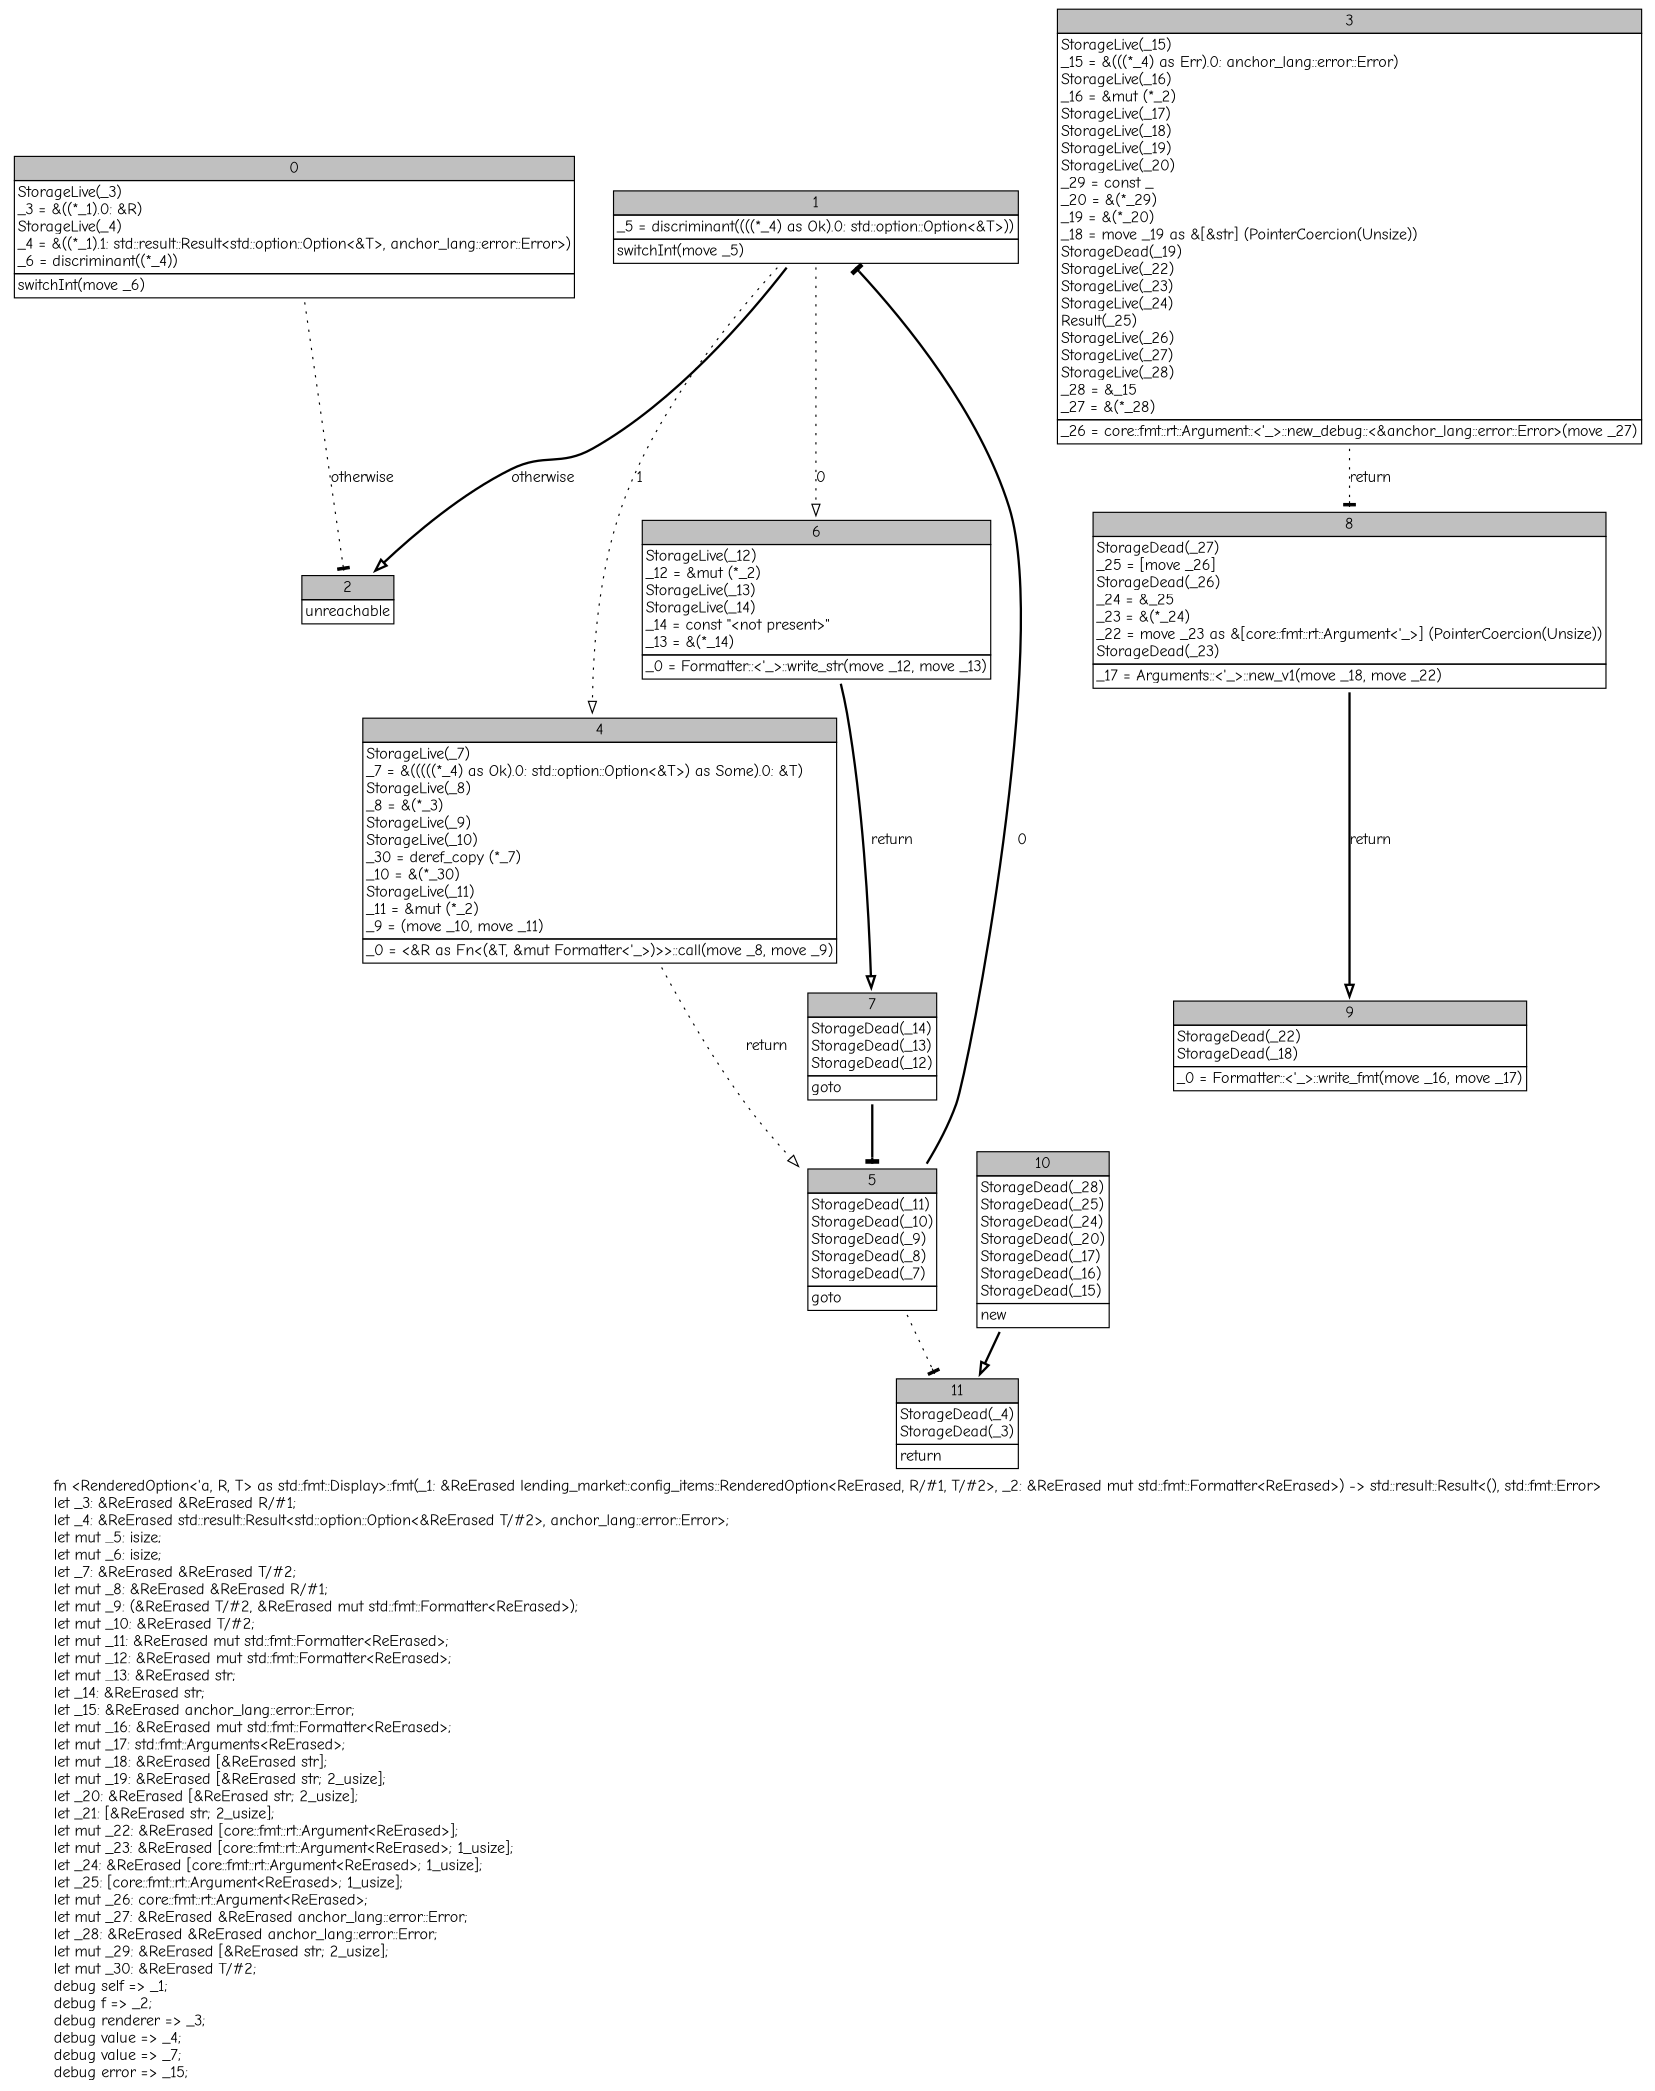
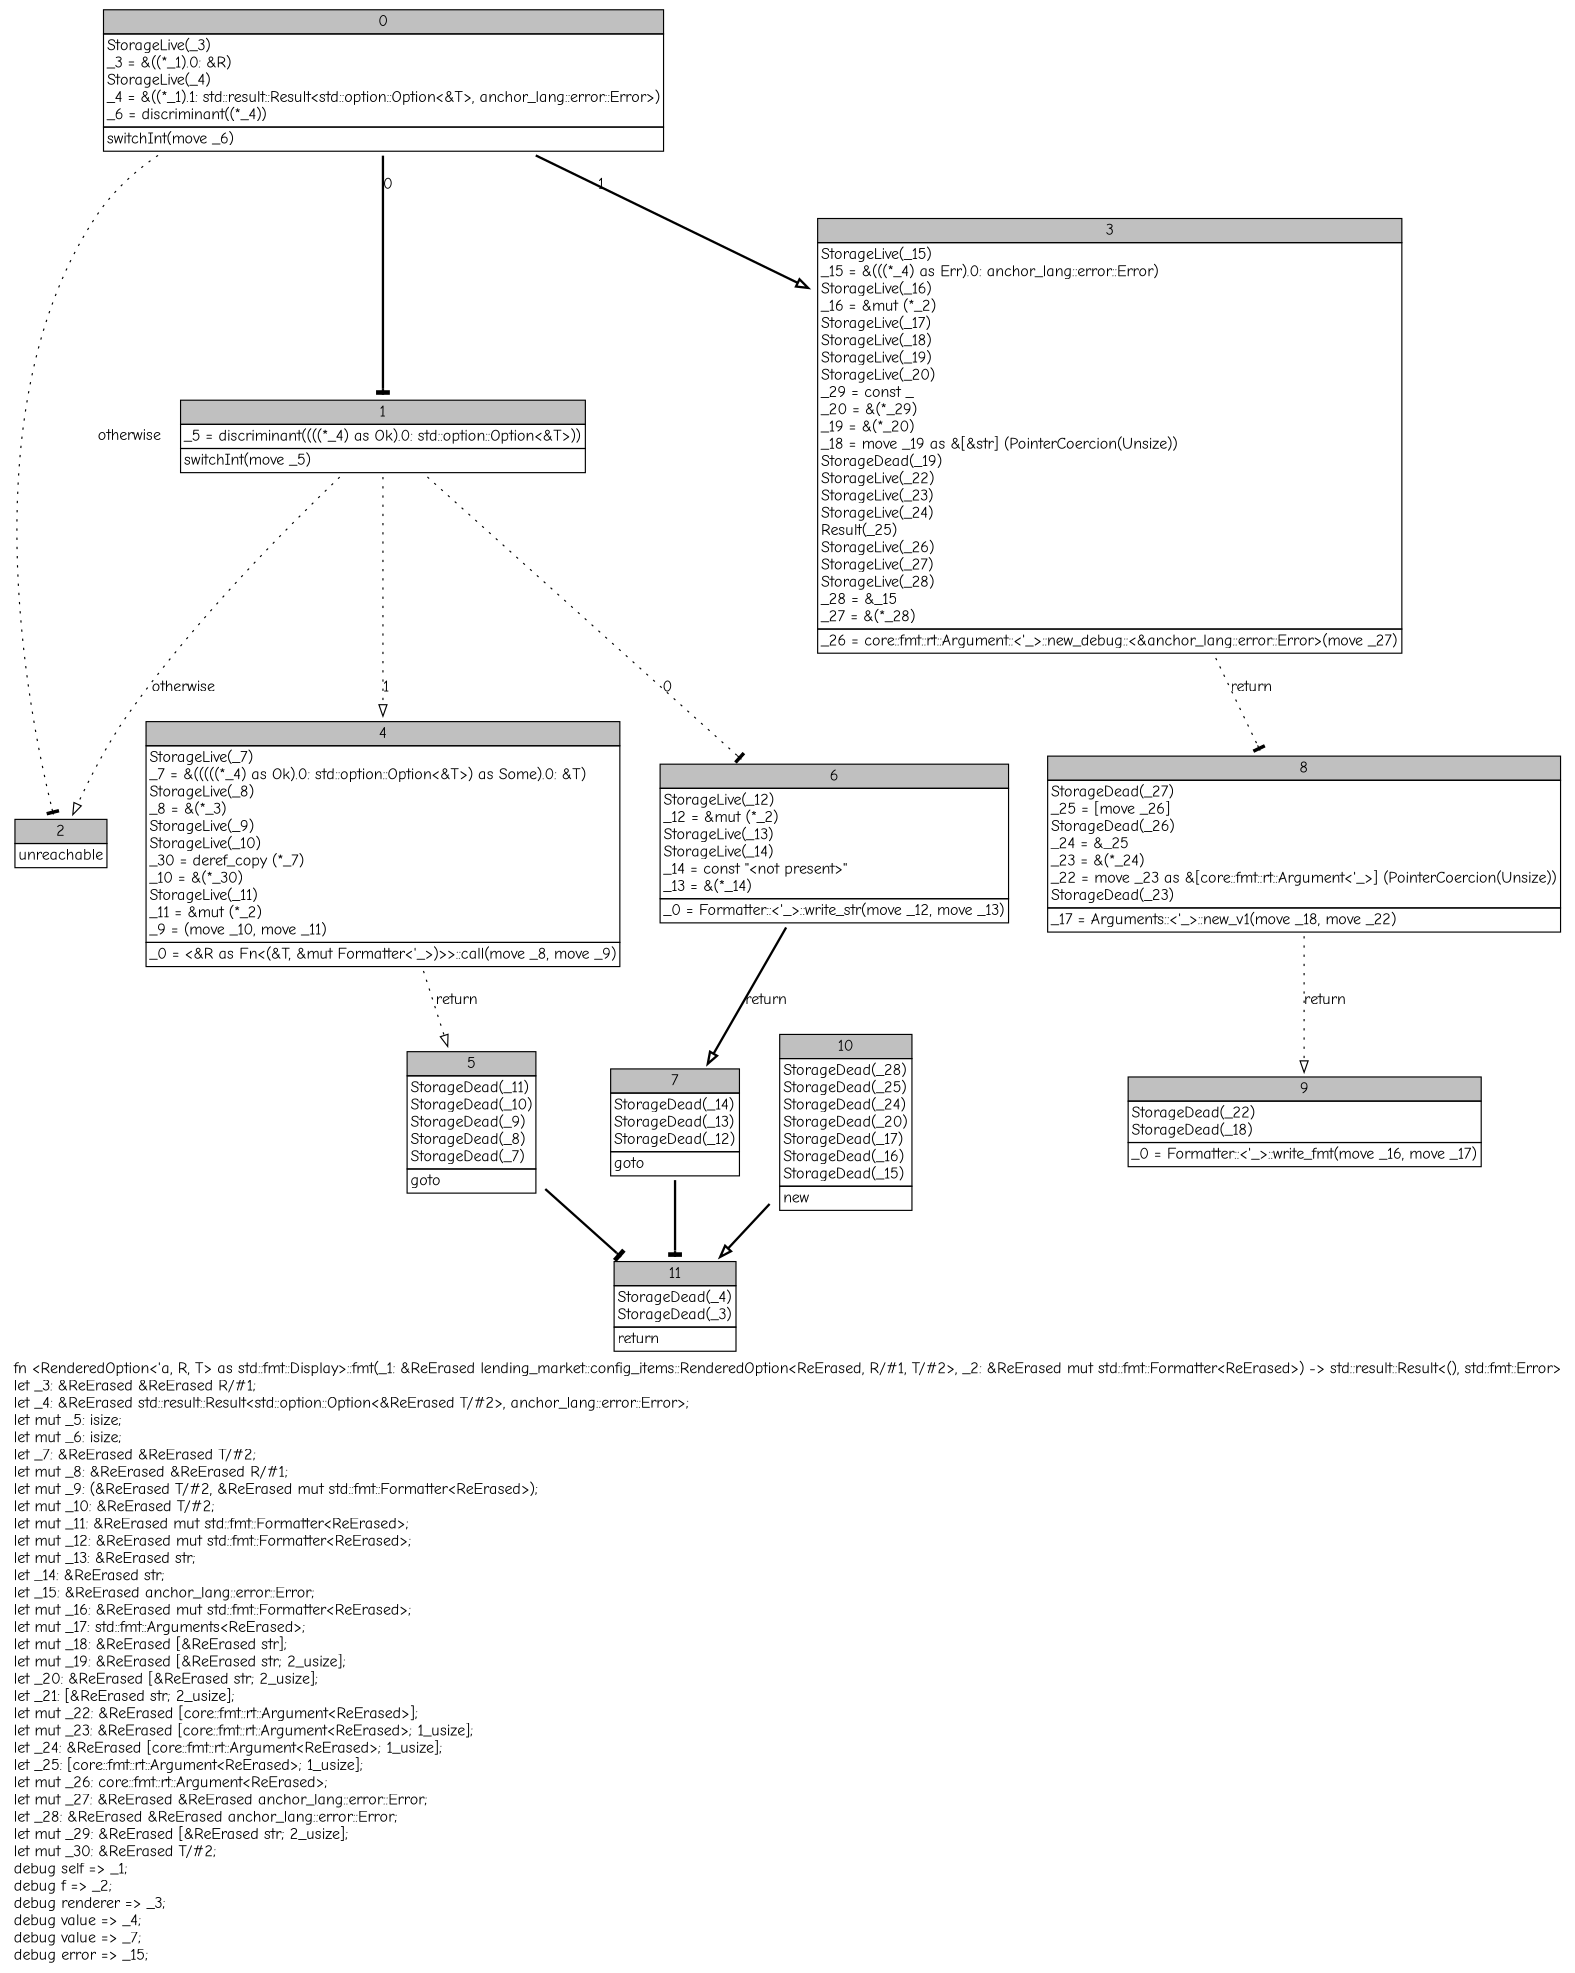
  digraph {
    fontname="Comic Neue"
    label=<fn &lt;RenderedOption&lt;'a, R, T&gt; as std::fmt::Display&gt;::fmt(_1: &amp;ReErased lending_market::config_items::RenderedOption&lt;ReErased, R/#1, T/#2&gt;, _2: &amp;ReErased mut std::fmt::Formatter&lt;ReErased&gt;) -&gt; std::result::Result&lt;(), std::fmt::Error&gt;<br align="left"/>let _3: &amp;ReErased &amp;ReErased R/#1;<br align="left"/>let _4: &amp;ReErased std::result::Result&lt;std::option::Option&lt;&amp;ReErased T/#2&gt;, anchor_lang::error::Error&gt;;<br align="left"/>let mut _5: isize;<br align="left"/>let mut _6: isize;<br align="left"/>let _7: &amp;ReErased &amp;ReErased T/#2;<br align="left"/>let mut _8: &amp;ReErased &amp;ReErased R/#1;<br align="left"/>let mut _9: (&amp;ReErased T/#2, &amp;ReErased mut std::fmt::Formatter&lt;ReErased&gt;);<br align="left"/>let mut _10: &amp;ReErased T/#2;<br align="left"/>let mut _11: &amp;ReErased mut std::fmt::Formatter&lt;ReErased&gt;;<br align="left"/>let mut _12: &amp;ReErased mut std::fmt::Formatter&lt;ReErased&gt;;<br align="left"/>let mut _13: &amp;ReErased str;<br align="left"/>let _14: &amp;ReErased str;<br align="left"/>let _15: &amp;ReErased anchor_lang::error::Error;<br align="left"/>let mut _16: &amp;ReErased mut std::fmt::Formatter&lt;ReErased&gt;;<br align="left"/>let mut _17: std::fmt::Arguments&lt;ReErased&gt;;<br align="left"/>let mut _18: &amp;ReErased [&amp;ReErased str];<br align="left"/>let mut _19: &amp;ReErased [&amp;ReErased str; 2_usize];<br align="left"/>let _20: &amp;ReErased [&amp;ReErased str; 2_usize];<br align="left"/>let _21: [&amp;ReErased str; 2_usize];<br align="left"/>let mut _22: &amp;ReErased [core::fmt::rt::Argument&lt;ReErased&gt;];<br align="left"/>let mut _23: &amp;ReErased [core::fmt::rt::Argument&lt;ReErased&gt;; 1_usize];<br align="left"/>let _24: &amp;ReErased [core::fmt::rt::Argument&lt;ReErased&gt;; 1_usize];<br align="left"/>let _25: [core::fmt::rt::Argument&lt;ReErased&gt;; 1_usize];<br align="left"/>let mut _26: core::fmt::rt::Argument&lt;ReErased&gt;;<br align="left"/>let mut _27: &amp;ReErased &amp;ReErased anchor_lang::error::Error;<br align="left"/>let _28: &amp;ReErased &amp;ReErased anchor_lang::error::Error;<br align="left"/>let mut _29: &amp;ReErased [&amp;ReErased str; 2_usize];<br align="left"/>let mut _30: &amp;ReErased T/#2;<br align="left"/>debug self =&gt; _1;<br align="left"/>debug f =&gt; _2;<br align="left"/>debug renderer =&gt; _3;<br align="left"/>debug value =&gt; _4;<br align="left"/>debug value =&gt; _7;<br align="left"/>debug error =&gt; _15;<br align="left"/>>
    node [fontname="Comic Neue" shape=none]
    edge [arrowhead=onormal fontname="Comic Neue" style=dotted]
    n1 [label=<<table border="0" cellborder="1" cellspacing="0"><tr><td bgcolor="gray" align="center" colspan="1">0</td></tr><tr><td align="left" balign="left">StorageLive(_3)<br/>_3 = &amp;((*_1).0: &amp;R)<br/>StorageLive(_4)<br/>_4 = &amp;((*_1).1: std::result::Result&lt;std::option::Option&lt;&amp;T&gt;, anchor_lang::error::Error&gt;)<br/>_6 = discriminant((*_4))<br/></td></tr><tr><td align="left">switchInt(move _6)</td></tr></table>>]
    n2 [label=<<table border="0" cellborder="1" cellspacing="0"><tr><td bgcolor="gray" align="center" colspan="1">1</td></tr><tr><td align="left" balign="left">_5 = discriminant((((*_4) as Ok).0: std::option::Option&lt;&amp;T&gt;))<br/></td></tr><tr><td align="left">switchInt(move _5)</td></tr></table>>]
    n3 [label=<<table border="0" cellborder="1" cellspacing="0"><tr><td bgcolor="gray" align="center" colspan="1">2</td></tr><tr><td align="left">unreachable</td></tr></table>>]
    n4 [label=<<table border="0" cellborder="1" cellspacing="0"><tr><td bgcolor="gray" align="center" colspan="1">3</td></tr><tr><td align="left" balign="left">StorageLive(_15)<br/>_15 = &amp;(((*_4) as Err).0: anchor_lang::error::Error)<br/>StorageLive(_16)<br/>_16 = &amp;mut (*_2)<br/>StorageLive(_17)<br/>StorageLive(_18)<br/>StorageLive(_19)<br/>StorageLive(_20)<br/>_29 = const _<br/>_20 = &amp;(*_29)<br/>_19 = &amp;(*_20)<br/>_18 = move _19 as &amp;[&amp;str] (PointerCoercion(Unsize))<br/>StorageDead(_19)<br/>StorageLive(_22)<br/>StorageLive(_23)<br/>StorageLive(_24)<br/>Result(_25)<br/>StorageLive(_26)<br/>StorageLive(_27)<br/>StorageLive(_28)<br/>_28 = &amp;_15<br/>_27 = &amp;(*_28)<br/></td></tr><tr><td align="left">_26 = core::fmt::rt::Argument::&lt;'_&gt;::new_debug::&lt;&amp;anchor_lang::error::Error&gt;(move _27)</td></tr></table>>]
    n5 [label=<<table border="0" cellborder="1" cellspacing="0"><tr><td bgcolor="gray" align="center" colspan="1">4</td></tr><tr><td align="left" balign="left">StorageLive(_7)<br/>_7 = &amp;(((((*_4) as Ok).0: std::option::Option&lt;&amp;T&gt;) as Some).0: &amp;T)<br/>StorageLive(_8)<br/>_8 = &amp;(*_3)<br/>StorageLive(_9)<br/>StorageLive(_10)<br/>_30 = deref_copy (*_7)<br/>_10 = &amp;(*_30)<br/>StorageLive(_11)<br/>_11 = &amp;mut (*_2)<br/>_9 = (move _10, move _11)<br/></td></tr><tr><td align="left">_0 = &lt;&amp;R as Fn&lt;(&amp;T, &amp;mut Formatter&lt;'_&gt;)&gt;&gt;::call(move _8, move _9)</td></tr></table>>]
    n6 [label=<<table border="0" cellborder="1" cellspacing="0"><tr><td bgcolor="gray" align="center" colspan="1">6</td></tr><tr><td align="left" balign="left">StorageLive(_12)<br/>_12 = &amp;mut (*_2)<br/>StorageLive(_13)<br/>StorageLive(_14)<br/>_14 = const &quot;&lt;not present&gt;&quot;<br/>_13 = &amp;(*_14)<br/></td></tr><tr><td align="left">_0 = Formatter::&lt;'_&gt;::write_str(move _12, move _13)</td></tr></table>>]
    n7 [label=<<table border="0" cellborder="1" cellspacing="0"><tr><td bgcolor="gray" align="center" colspan="1">8</td></tr><tr><td align="left" balign="left">StorageDead(_27)<br/>_25 = [move _26]<br/>StorageDead(_26)<br/>_24 = &amp;_25<br/>_23 = &amp;(*_24)<br/>_22 = move _23 as &amp;[core::fmt::rt::Argument&lt;'_&gt;] (PointerCoercion(Unsize))<br/>StorageDead(_23)<br/></td></tr><tr><td align="left">_17 = Arguments::&lt;'_&gt;::new_v1(move _18, move _22)</td></tr></table>>]
    n8 [label=<<table border="0" cellborder="1" cellspacing="0"><tr><td bgcolor="gray" align="center" colspan="1">5</td></tr><tr><td align="left" balign="left">StorageDead(_11)<br/>StorageDead(_10)<br/>StorageDead(_9)<br/>StorageDead(_8)<br/>StorageDead(_7)<br/></td></tr><tr><td align="left">goto</td></tr></table>>]
    n9 [label=<<table border="0" cellborder="1" cellspacing="0"><tr><td bgcolor="gray" align="center" colspan="1">7</td></tr><tr><td align="left" balign="left">StorageDead(_14)<br/>StorageDead(_13)<br/>StorageDead(_12)<br/></td></tr><tr><td align="left">goto</td></tr></table>>]
    n10 [label=<<table border="0" cellborder="1" cellspacing="0"><tr><td bgcolor="gray" align="center" colspan="1">9</td></tr><tr><td align="left" balign="left">StorageDead(_22)<br/>StorageDead(_18)<br/></td></tr><tr><td align="left">_0 = Formatter::&lt;'_&gt;::write_fmt(move _16, move _17)</td></tr></table>>]
    n11 [label=<<table border="0" cellborder="1" cellspacing="0"><tr><td bgcolor="gray" align="center" colspan="1">11</td></tr><tr><td align="left" balign="left">StorageDead(_4)<br/>StorageDead(_3)<br/></td></tr><tr><td align="left">return</td></tr></table>>]
    n12 [label=<<table border="0" cellborder="1" cellspacing="0"><tr><td bgcolor="gray" align="center" colspan="1">10</td></tr><tr><td align="left" balign="left">StorageDead(_28)<br/>StorageDead(_25)<br/>StorageDead(_24)<br/>StorageDead(_20)<br/>StorageDead(_17)<br/>StorageDead(_16)<br/>StorageDead(_15)<br/></td></tr><tr><td align="left">new</td></tr></table>>]
-   n8 -> n2 [arrowhead=tee label=0 style=bold]
+   n1 -> n2 [arrowhead=tee label=0 style=bold]
    n1 -> n3 [arrowhead=tee label=otherwise]
-   n2 -> n3 [label=otherwise style=bold]
+   n1 -> n4 [label=1 style=bold]
+   n2 -> n3 [label=otherwise]
    n2 -> n5 [label=1]
-   n2 -> n6 [label=0]
+   n2 -> n6 [arrowhead=tee label=0]
    n4 -> n7 [arrowhead=tee label=return]
    n5 -> n8 [label=return]
    n6 -> n9 [label=return style=bold]
-   n7 -> n10 [label=return style=bold]
-   n8 -> n11 [arrowhead=tee]
-   n9 -> n8 [arrowhead=tee style=bold]
+   n7 -> n10 [label=return]
+   n8 -> n11 [arrowhead=tee style=bold]
+   n9 -> n11 [arrowhead=tee style=bold]
    n12 -> n11 [style=bold]
  }
